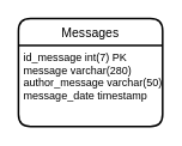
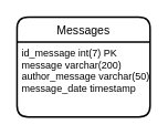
  <mxCell id="0" />
  <mxCell id="1" parent="0" />
  <mxCell id="2" value="Messages" style="swimlane;childLayout=stackLayout;horizontal=1;startSize=30;horizontalStack=0;rounded=1;fontSize=14;fontStyle=0;strokeWidth=2;resizeParent=0;resizeLast=1;shadow=0;dashed=0;align=center;" vertex="1" parent="1"><mxGeometry x="20" y="20" width="160" height="120" as="geometry" /></mxCell>
- <mxCell id="3" value="id_message int(7) PK&#10;message varchar(280)&#10;author_message varchar(50)&#10;message_date timestamp" style="align=left;strokeColor=none;fillColor=none;spacingLeft=4;fontSize=12;verticalAlign=top;resizable=0;rotatable=0;part=1;" vertex="1" parent="2"><mxGeometry y="30" width="160" height="90" as="geometry" /></mxCell>
+ <mxCell id="3" value="id_message int(7) PK&#10;message varchar(200)&#10;author_message varchar(50)&#10;message_date timestamp" style="align=left;strokeColor=none;fillColor=none;spacingLeft=4;fontSize=12;verticalAlign=top;resizable=0;rotatable=0;part=1;" vertex="1" parent="2"><mxGeometry y="30" width="160" height="90" as="geometry" /></mxCell>
